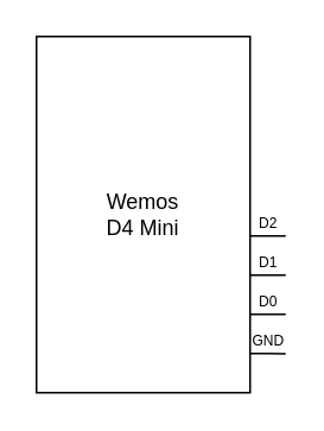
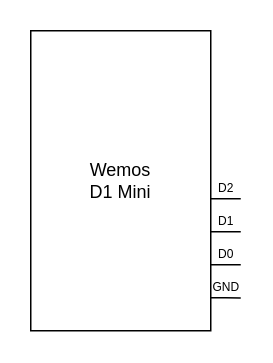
  <mxCell id="0" />
  <mxCell id="1" parent="0" />
  <mxCell id="2" value="" style="group" vertex="1" connectable="0" parent="1"><mxGeometry x="20" y="20" width="140" height="200" as="geometry" /></mxCell>
  <mxCell id="3" value="&lt;font style=&quot;font-size: 8px&quot;&gt;GND&lt;/font&gt;" style="edgeStyle=orthogonalEdgeStyle;rounded=0;orthogonalLoop=1;jettySize=auto;html=1;exitX=1;exitY=0.89;exitDx=0;exitDy=0;exitPerimeter=0;endArrow=none;endFill=0;verticalAlign=bottom;spacing=1;" edge="1" parent="2" source="7"><mxGeometry relative="1" as="geometry"><mxPoint x="140" y="178.143" as="targetPoint" /><Array as="points"><mxPoint x="130" y="178" /><mxPoint x="130" y="178" /></Array></mxGeometry></mxCell>
  <mxCell id="4" value="D2" style="edgeStyle=orthogonalEdgeStyle;rounded=0;orthogonalLoop=1;jettySize=auto;html=1;exitX=1;exitY=0.56;exitDx=0;exitDy=0;exitPerimeter=0;fontSize=8;endArrow=none;endFill=0;verticalAlign=bottom;spacing=1;" edge="1" parent="2" source="7"><mxGeometry relative="1" as="geometry"><mxPoint x="140" y="112" as="targetPoint" /><mxPoint as="offset" /></mxGeometry></mxCell>
  <mxCell id="5" value="D0" style="edgeStyle=orthogonalEdgeStyle;rounded=0;orthogonalLoop=1;jettySize=auto;html=1;exitX=1;exitY=0.78;exitDx=0;exitDy=0;exitPerimeter=0;fontSize=8;endArrow=none;endFill=0;verticalAlign=bottom;spacing=1;" edge="1" parent="2" source="7"><mxGeometry relative="1" as="geometry"><mxPoint x="140" y="156" as="targetPoint" /></mxGeometry></mxCell>
  <mxCell id="6" value="D1" style="edgeStyle=orthogonalEdgeStyle;rounded=0;orthogonalLoop=1;jettySize=auto;html=1;exitX=1;exitY=0.67;exitDx=0;exitDy=0;exitPerimeter=0;fontSize=8;endArrow=none;endFill=0;spacing=1;verticalAlign=bottom;" edge="1" parent="2" source="7"><mxGeometry relative="1" as="geometry"><mxPoint x="140" y="134.08" as="targetPoint" /></mxGeometry></mxCell>
- <mxCell id="7" value="Wemos&lt;br&gt;D4 Mini" style="rounded=0;whiteSpace=wrap;html=1;points=[[0,0.11,0,0,0],[0,0.22,0,0,0],[0,0.33,0,0,0],[0,0.44,0,0,0],[0,0.56,0,0,0],[0,0.67,0,0,0],[0,0.78,0,0,0],[0,0.89,0,0,0],[1,0.11,0,0,0],[1,0.22,0,0,0],[1,0.33,0,0,0],[1,0.44,0,0,0],[1,0.56,0,0,0],[1,0.67,0,0,0],[1,0.78,0,0,0],[1,0.89,0,0,0]];sketch=0;" parent="2" vertex="1"><mxGeometry width="120" height="200" as="geometry" /></mxCell>
+ <mxCell id="7" value="Wemos&lt;br&gt;D1 Mini" style="rounded=0;whiteSpace=wrap;html=1;points=[[0,0.11,0,0,0],[0,0.22,0,0,0],[0,0.33,0,0,0],[0,0.44,0,0,0],[0,0.56,0,0,0],[0,0.67,0,0,0],[0,0.78,0,0,0],[0,0.89,0,0,0],[1,0.11,0,0,0],[1,0.22,0,0,0],[1,0.33,0,0,0],[1,0.44,0,0,0],[1,0.56,0,0,0],[1,0.67,0,0,0],[1,0.78,0,0,0],[1,0.89,0,0,0]];sketch=0;" parent="2" vertex="1"><mxGeometry width="120" height="200" as="geometry" /></mxCell>
